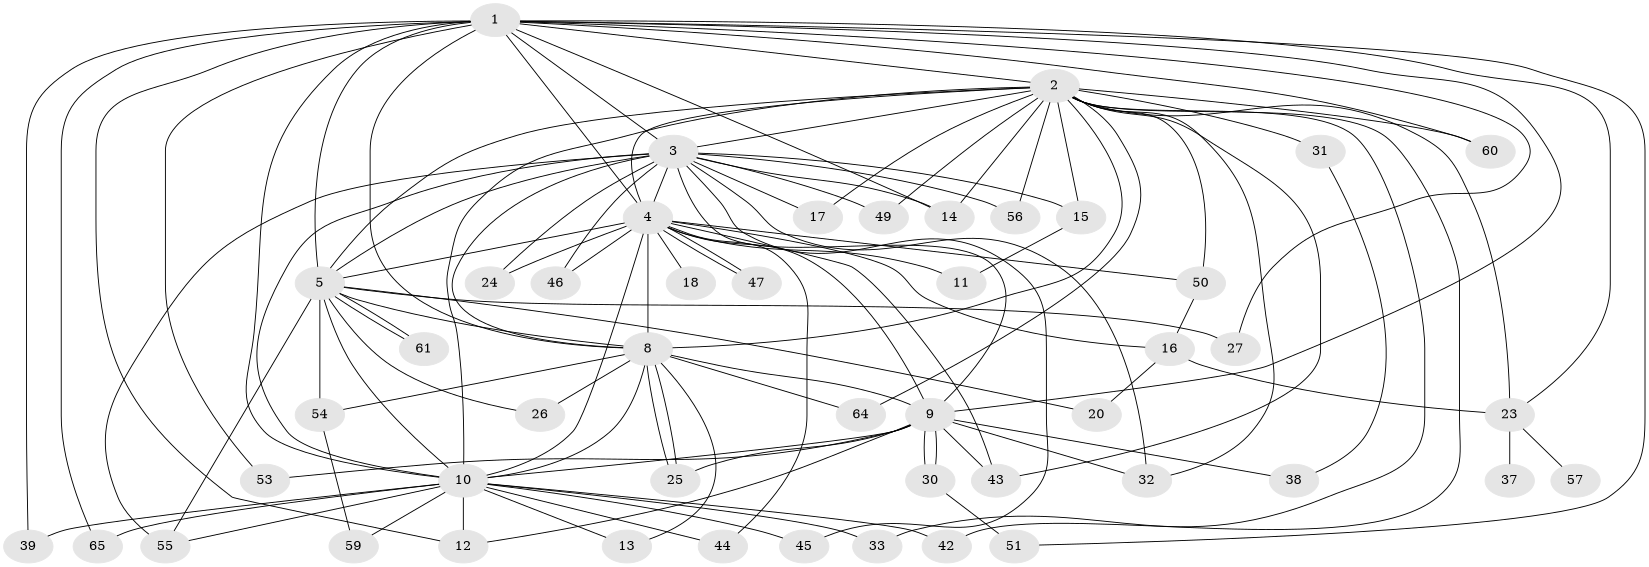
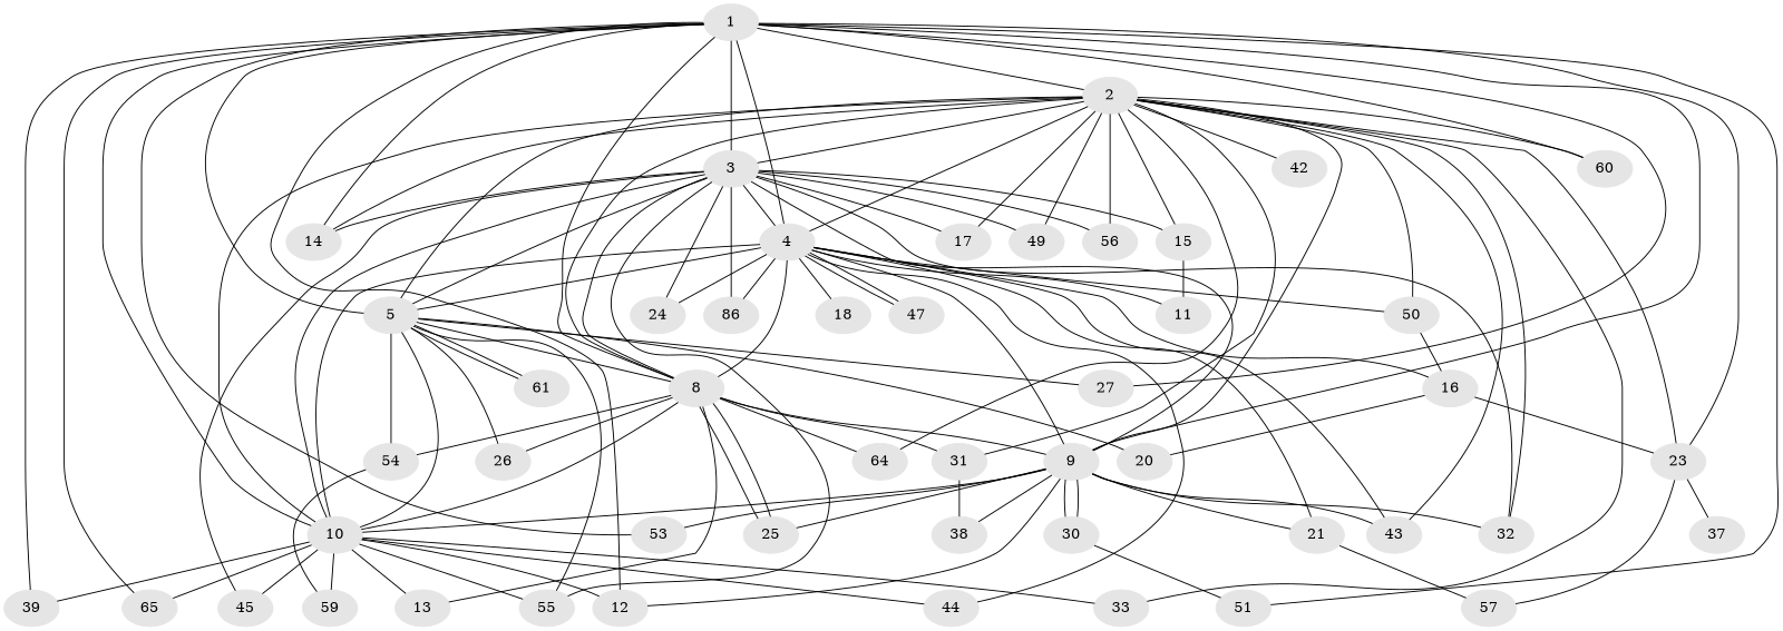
  graph {
    node [color=gray90 style=filled]
    1 [super="+22"]
    2 [super="+58"]
    3 [super="+6"]
    4 [super="+7"]
    5 [super="+52"]
    8 [super="+19"]
    9 [super="+28"]
    10 [super="+62"]
    12 [super="+43"]
    14
    23 [super="+40"]
    27
    39
    51
    53
    60
    65
    15
    17
    31
    32 [super="+41"]
    33
    42
    n24 [label=43 super="+66"]
    49
    50
    56
    64
    24
    45
-   46
+   46 [label=86]
    55 [super="+63"]
    11
    16
    18
+   21
    44
    47
    20
    26
    54
    61
    13
    25 [super="+34"]
    30 [super="+36"]
    38
    59
    37
    57
    1 -- 2
    1 -- 3 [weight=2]
    1 -- 4 [weight=2]
    1 -- 5
    1 -- 8
    1 -- 9
    1 -- 10 [weight=2]
    1 -- 12
    1 -- 14
    1 -- 23
    1 -- 27
    1 -- 39
    1 -- 51
    1 -- 53
    1 -- 60
    1 -- 65
    2 -- 3 [weight=2]
    2 -- 4 [weight=2]
    2 -- 5
    2 -- 8
+   2 -- 9
    2 -- 10
    2 -- 14
    2 -- 23
    2 -- 60
    2 -- 15
    2 -- 17
    2 -- 31
    2 -- 32
    2 -- 33
    2 -- 42
    2 -- n24
    2 -- 49
    2 -- 50
    2 -- 56
    2 -- 64
    3 -- 4 [weight=4]
    3 -- 5 [weight=2]
    3 -- 8 [weight=2]
    3 -- 9 [weight=3]
    3 -- 10 [weight=3]
    3 -- 14
    3 -- 15
    3 -- 17
    3 -- 32
    3 -- 49
    3 -- 56
    3 -- 24
    3 -- 45
    3 -- 46
    3 -- 55
    4 -- 5 [weight=3]
    4 -- 8 [weight=2]
    4 -- 9 [weight=2]
    4 -- 10 [weight=2]
    4 -- n24
    4 -- 50
    4 -- 24
    4 -- 46
    4 -- 11
    4 -- 16
    4 -- 18
+   4 -- 21
    4 -- 44
    4 -- 47
    4 -- 47
    5 -- 8
    5 -- 10
    5 -- 27
    5 -- 55
    5 -- 20
    5 -- 26
    5 -- 54
    5 -- 61
    5 -- 61
    8 -- 9
    8 -- 10
+   8 -- 31
    8 -- 64
    8 -- 26
    8 -- 54
    8 -- 13
    8 -- 25
    8 -- 25
    9 -- 10
    9 -- 12
    9 -- 53
    9 -- 32
    9 -- n24
+   9 -- 21
    9 -- 25
    9 -- 30 [weight=2]
    9 -- 30
    9 -- 38
    10 -- 12
    10 -- 39
    10 -- 65
    10 -- 33
-   10 -- 42
    10 -- 45
    10 -- 55
    10 -- 44
    10 -- 13
    10 -- 59
    23 -- 37
    23 -- 57
    15 -- 11
    31 -- 38
    50 -- 16
    16 -- 23
    16 -- 20
+   21 -- 57
    54 -- 59
    30 -- 51
  }
